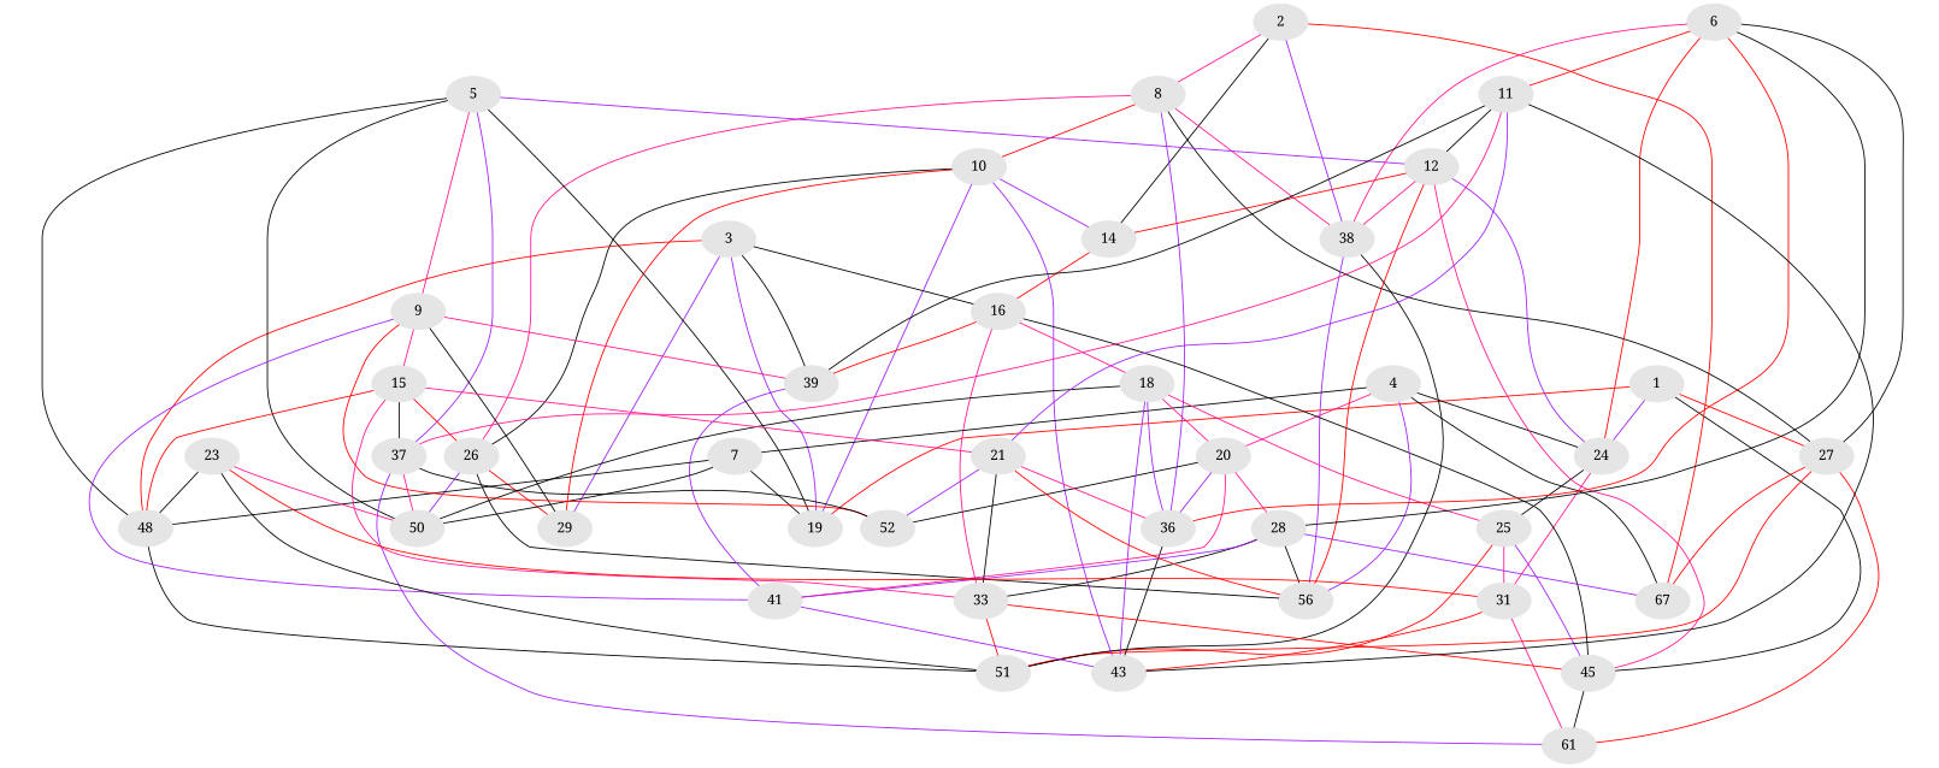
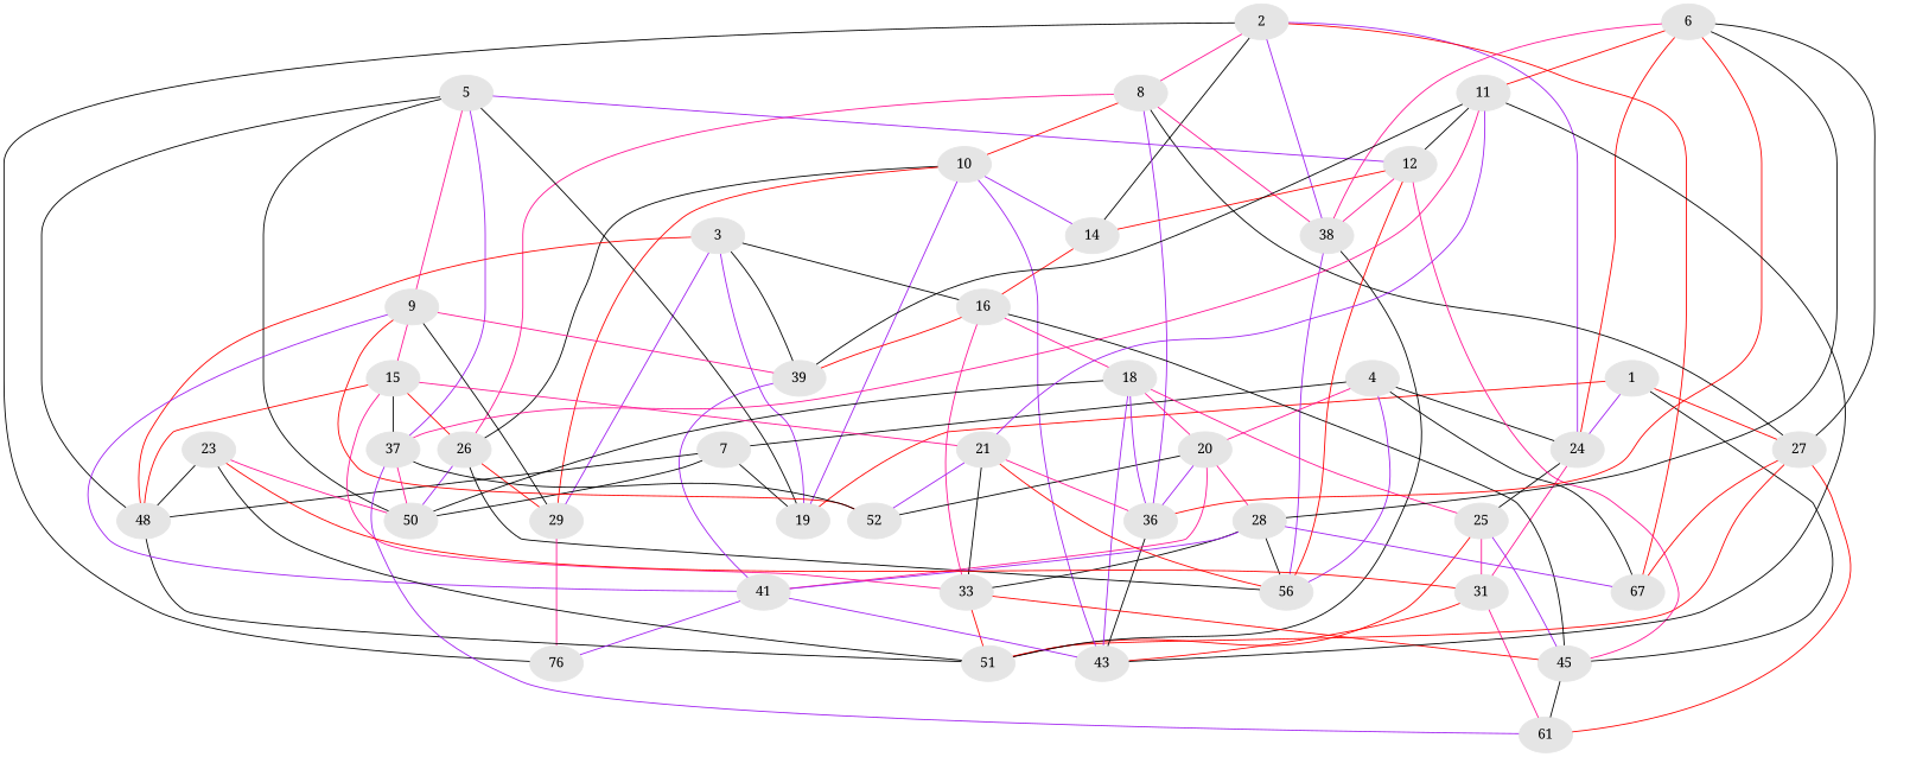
  graph {
    fontname="Noto Serif"
    node [color=gray90 fontname="Noto Serif" style=filled]
    edge [color=black fontname="Noto Serif"]
    19 [super="+30"]
    1
    24 [super="+71"]
    27 [super="+54"]
    45 [super="+59"]
    25 [super="+62"]
    31 [super="+64"]
    67
    51 [super="+75"]
    61
    2 [super="+17"]
    8 [super="+74"]
    14
    38 [super="+58"]
+   76
    36 [super="+69"]
    10 [super="+49"]
    26 [super="+55"]
    16 [super="+22"]
    56 [super="+65"]
    3 [super="+70"]
    29 [super="+46"]
    48 [super="+63"]
    39
    4 [super="+66"]
    7
    20 [super="+72"]
    33 [super="+44"]
    18 [super="+42"]
    50 [super="+73"]
    28 [super="+35"]
    41 [super="+77"]
    52
    5 [super="+13"]
    9 [super="+47"]
    12 [super="+34"]
    37 [super="+40"]
    15 [super="+53"]
    6 [super="+57"]
    11 [super="+68"]
    43 [super="+60"]
    21 [super="+32"]
    23
    1 -- 19 [color=red]
    1 -- 24 [color=purple]
    1 -- 27 [color=red]
    1 -- 45
    24 -- 25
    24 -- 31 [color=deeppink]
    27 -- 67 [color=red]
    27 -- 51 [color=red]
    27 -- 61 [color=red]
    45 -- 61
    25 -- 45 [color=purple]
    25 -- 31 [color=deeppink weight=2]
    25 -- 51 [color=red]
    31 -- 61 [color=deeppink]
    31 -- 43 [color=red]
-   12 -- 24 [color=purple]
+   2 -- 24 [color=purple]
    2 -- 67 [color=red]
    2 -- 8 [color=deeppink]
    2 -- 14
    2 -- 38 [color=purple]
+   2 -- 76
    8 -- 27
    8 -- 38 [color=deeppink]
    8 -- 36 [color=purple]
    8 -- 10 [color=red]
    8 -- 26 [color=deeppink]
    14 -- 16 [color=red]
    38 -- 51
    38 -- 56 [color=purple]
    36 -- 43
    10 -- 19 [color=purple]
    10 -- 14 [color=purple]
    10 -- 26
    10 -- 29 [color=red]
    10 -- 43 [color=purple]
    26 -- 56
    26 -- 29 [color=red]
    26 -- 50 [color=purple]
    16 -- 45
    16 -- 39 [color=red]
    16 -- 33 [color=deeppink]
    16 -- 18 [color=deeppink]
    3 -- 19 [color=purple]
    3 -- 16
    3 -- 29 [color=purple weight=2]
    3 -- 48 [color=red]
    3 -- 39
+   29 -- 76 [color=deeppink]
    48 -- 51
    39 -- 41 [color=purple]
    4 -- 24
    4 -- 67
    4 -- 56 [color=purple]
    4 -- 7
    4 -- 20 [color=deeppink]
    7 -- 19
    7 -- 48
    7 -- 50
    20 -- 36 [color=purple]
    20 -- 28 [color=deeppink]
    20 -- 41 [color=deeppink]
    20 -- 52
    33 -- 45 [color=red]
    33 -- 51 [color=red]
    18 -- 25 [color=deeppink]
    18 -- 36 [color=purple]
    18 -- 20 [color=deeppink]
    18 -- 50
    18 -- 43 [color=purple]
    28 -- 67 [color=purple]
    28 -- 56
    28 -- 33
    28 -- 41 [color=purple]
+   41 -- 76 [color=purple]
    41 -- 43 [color=purple]
    5 -- 19
    5 -- 48
    5 -- 50
    5 -- 9 [color=deeppink]
    5 -- 12 [color=purple]
    5 -- 37 [color=purple]
    9 -- 29
    9 -- 39 [color=deeppink]
    9 -- 41 [color=purple]
    9 -- 52 [color=red]
    9 -- 15 [color=deeppink]
    12 -- 45 [color=deeppink]
    12 -- 14 [color=red]
    12 -- 38 [color=deeppink]
    12 -- 56 [color=red]
    37 -- 61 [color=purple]
    37 -- 50 [color=deeppink]
    37 -- 52
    15 -- 26 [color=red]
    15 -- 48 [color=red]
    15 -- 33 [color=deeppink]
    15 -- 37
    15 -- 21 [color=deeppink]
    6 -- 24 [color=red]
    6 -- 27
    6 -- 38 [color=deeppink]
    6 -- 36 [color=red]
    6 -- 28
    6 -- 11 [color=red]
    11 -- 39
    11 -- 12
    11 -- 37 [color=deeppink]
    11 -- 43
    11 -- 21 [color=purple]
    21 -- 36 [color=deeppink]
    21 -- 56 [color=red]
    21 -- 33
    21 -- 52 [color=purple]
    23 -- 31 [color=red]
    23 -- 51
    23 -- 48
    23 -- 50 [color=deeppink]
  }
